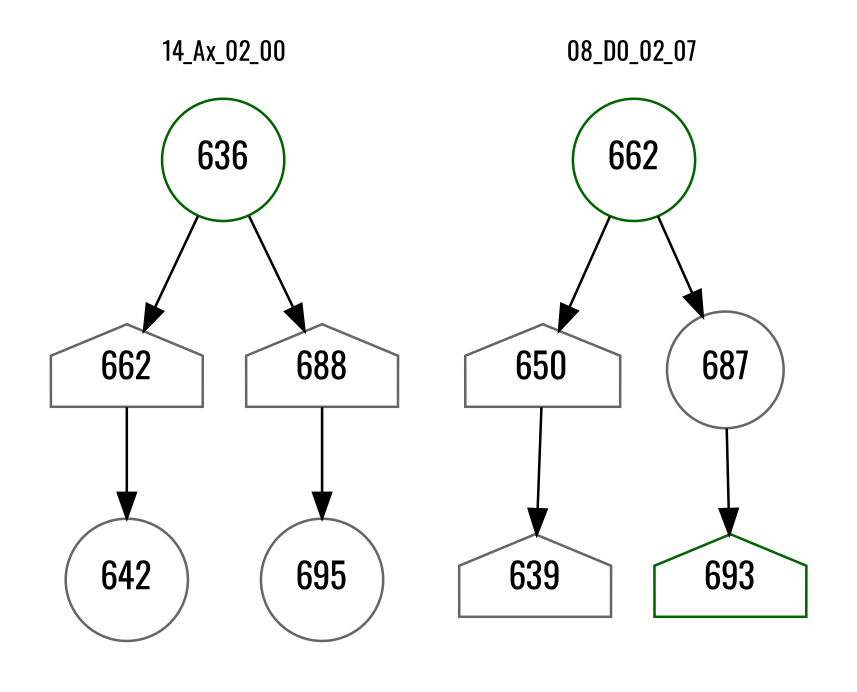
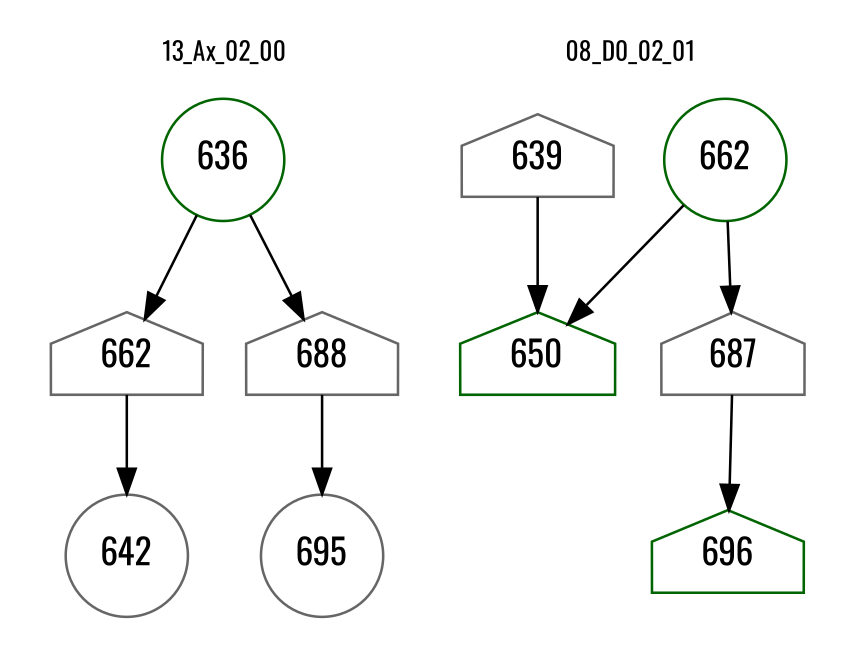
  digraph {
    fontname=Oswald
    node [color=gray40 fontname=Oswald shape=house]
    edge [color=black fontname=Oswald]
    n1 [color=darkgreen label=636 shape=circle]
    n2 [label=662]
    n3 [label=688]
    n4 [label=642 shape=circle]
    n5 [label=695 shape=circle]
    n6 [color=darkgreen label=662 shape=circle]
-   n7 [label=650]
-   n8 [label=687 shape=circle]
+   n7 [color=darkgreen label=650]
+   n8 [label=687]
    n9 [label=639]
-   n10 [color=darkgreen label=693]
+   n10 [color=darkgreen label=696]
    subgraph cluster_1 {
      color=white
      fontsize=10
-     label="14_Ax_02_00"
+     label="13_Ax_02_00"
      n1
      n2
      n3
      n4
      n5
    }
    subgraph cluster_2 {
      color=white
      fontsize=10
-     label="08_D0_02_07"
+     label="08_D0_02_01"
      n6
      n7
      n8
      n9
      n10
    }
    n1 -> n2
    n1 -> n3
    n2 -> n4
    n3 -> n5
    n6 -> n7
    n6 -> n8
-   n7 -> n9
+   n9 -> n7
    n8 -> n10
  }
